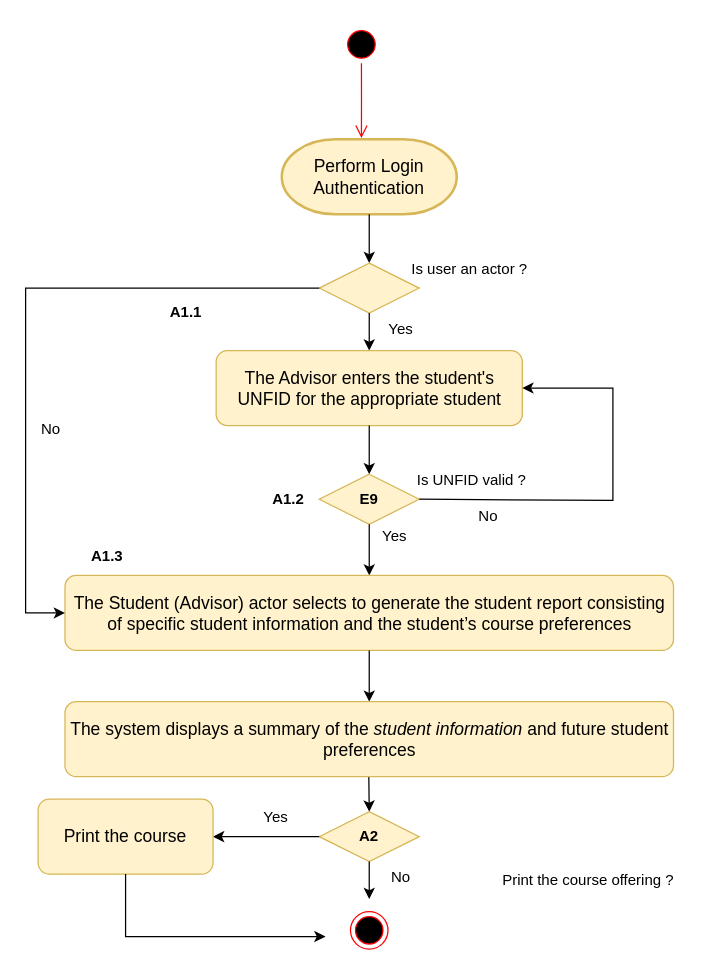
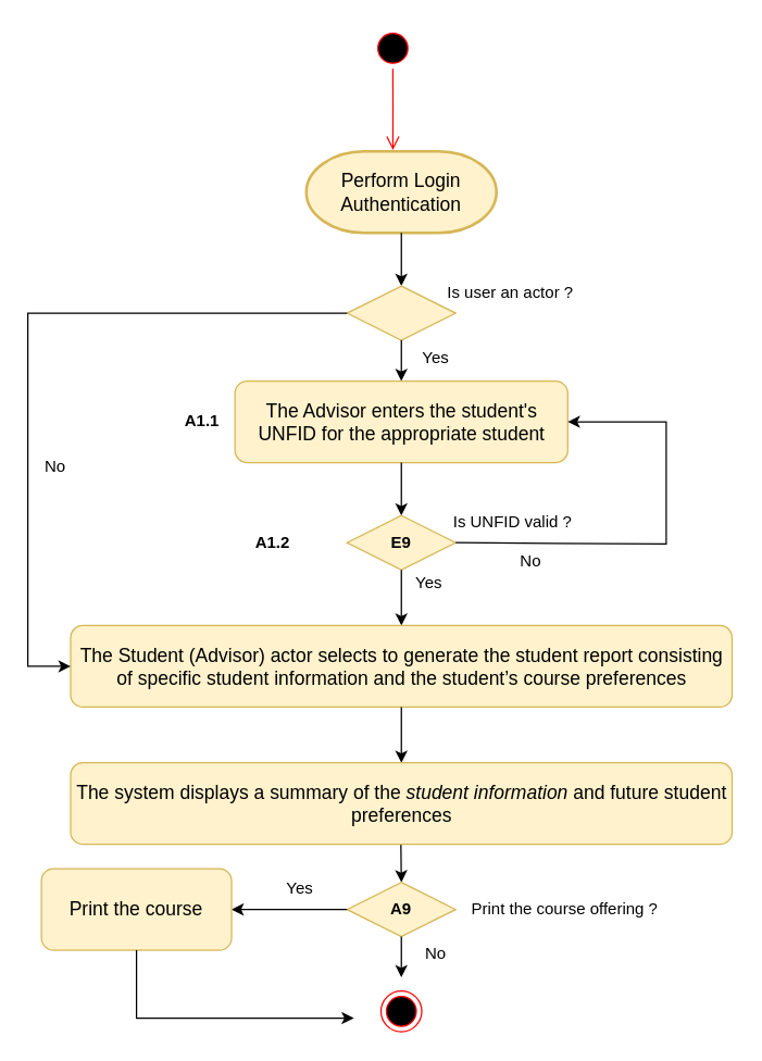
  <mxCell id="0" />
  <mxCell id="1" parent="0" />
  <mxCell id="2" value="&lt;span style=&quot;font-size: 14px;&quot;&gt;Perform Login Authentication&lt;/span&gt;" style="strokeWidth=2;html=1;shape=mxgraph.flowchart.terminator;whiteSpace=wrap;fillColor=#fff2cc;strokeColor=#d6b656;" parent="1" vertex="1"><mxGeometry x="225" y="111" width="140" height="60" as="geometry" /></mxCell>
  <mxCell id="3" value="" style="ellipse;html=1;shape=startState;fillColor=#000000;strokeColor=#ff0000;" parent="1" vertex="1"><mxGeometry x="273.75" y="20" width="30" height="30" as="geometry" /></mxCell>
  <mxCell id="4" value="" style="edgeStyle=orthogonalEdgeStyle;html=1;verticalAlign=bottom;endArrow=open;endSize=8;strokeColor=#ff0000;rounded=0;" parent="1" source="3" edge="1"><mxGeometry relative="1" as="geometry"><mxPoint x="288.75" y="110" as="targetPoint" /></mxGeometry></mxCell>
  <mxCell id="5" value="" style="endArrow=classic;html=1;rounded=0;exitX=0.5;exitY=1;exitDx=0;exitDy=0;exitPerimeter=0;entryX=0.5;entryY=0;entryDx=0;entryDy=0;" parent="1" source="2" edge="1"><mxGeometry width="50" height="50" relative="1" as="geometry"><mxPoint x="250" y="150" as="sourcePoint" /><mxPoint x="295" y="210" as="targetPoint" /></mxGeometry></mxCell>
  <mxCell id="6" value="" style="endArrow=classic;html=1;rounded=0;exitX=0.5;exitY=1;exitDx=0;exitDy=0;entryX=0.5;entryY=0;entryDx=0;entryDy=0;exitPerimeter=0;" parent="1" target="7" edge="1"><mxGeometry width="50" height="50" relative="1" as="geometry"><mxPoint x="294.66" y="621" as="sourcePoint" /><mxPoint x="294.66" y="652" as="targetPoint" /></mxGeometry></mxCell>
- <mxCell id="7" value="&lt;b&gt;A2&lt;/b&gt;" style="rhombus;whiteSpace=wrap;html=1;fillColor=#fff2cc;strokeColor=#d6b656;" parent="1" vertex="1"><mxGeometry x="255" y="649" width="80" height="40" as="geometry" /></mxCell>
+ <mxCell id="7" value="&lt;b&gt;A9&lt;/b&gt;" style="rhombus;whiteSpace=wrap;html=1;fillColor=#fff2cc;strokeColor=#d6b656;" parent="1" vertex="1"><mxGeometry x="255" y="649" width="80" height="40" as="geometry" /></mxCell>
  <mxCell id="8" value="" style="endArrow=classic;html=1;rounded=0;exitX=0;exitY=0.5;exitDx=0;exitDy=0;" parent="1" source="7" edge="1"><mxGeometry width="50" height="50" relative="1" as="geometry"><mxPoint x="304.66" y="631" as="sourcePoint" /><mxPoint x="170" y="669" as="targetPoint" /></mxGeometry></mxCell>
  <mxCell id="9" value="&lt;span style=&quot;font-size: 14px;&quot;&gt;Print the course&lt;/span&gt;" style="rounded=1;whiteSpace=wrap;html=1;fillColor=#fff2cc;strokeColor=#d6b656;" parent="1" vertex="1"><mxGeometry x="30" y="639" width="140" height="60" as="geometry" /></mxCell>
  <mxCell id="10" value="Yes" style="text;html=1;align=center;verticalAlign=middle;resizable=0;points=[];autosize=1;strokeColor=none;fillColor=none;" parent="1" vertex="1"><mxGeometry x="200" y="639" width="40" height="30" as="geometry" /></mxCell>
  <mxCell id="11" value="" style="endArrow=classic;html=1;rounded=0;exitX=0.5;exitY=1;exitDx=0;exitDy=0;" parent="1" source="9" edge="1"><mxGeometry width="50" height="50" relative="1" as="geometry"><mxPoint x="265" y="679" as="sourcePoint" /><mxPoint x="260" y="749" as="targetPoint" /><Array as="points"><mxPoint x="100" y="749" /></Array></mxGeometry></mxCell>
  <mxCell id="12" value="" style="ellipse;html=1;shape=endState;fillColor=#000000;strokeColor=#ff0000;" parent="1" vertex="1"><mxGeometry x="280" y="729" width="30" height="30" as="geometry" /></mxCell>
  <mxCell id="13" value="" style="endArrow=classic;html=1;rounded=0;exitX=0.5;exitY=1;exitDx=0;exitDy=0;" parent="1" source="7" edge="1"><mxGeometry width="50" height="50" relative="1" as="geometry"><mxPoint x="265" y="679" as="sourcePoint" /><mxPoint x="295" y="719" as="targetPoint" /></mxGeometry></mxCell>
  <mxCell id="14" value="No" style="text;html=1;align=center;verticalAlign=middle;resizable=0;points=[];autosize=1;strokeColor=none;fillColor=none;" parent="1" vertex="1"><mxGeometry x="300" y="687" width="40" height="30" as="geometry" /></mxCell>
- <mxCell id="15" value="Print the course offering ?" style="text;html=1;align=center;verticalAlign=middle;resizable=0;points=[];autosize=1;strokeColor=none;fillColor=none;" parent="1" vertex="1"><mxGeometry x="390" y="689" width="160" height="30" as="geometry" /></mxCell>
+ <mxCell id="15" value="Print the course offering ?" style="text;html=1;align=center;verticalAlign=middle;resizable=0;points=[];autosize=1;strokeColor=none;fillColor=none;" parent="1" vertex="1"><mxGeometry x="335" y="654" width="160" height="30" as="geometry" /></mxCell>
  <mxCell id="16" value="" style="rhombus;whiteSpace=wrap;html=1;fillColor=#fff2cc;strokeColor=#d6b656;" parent="1" vertex="1"><mxGeometry x="255" y="210" width="80" height="40" as="geometry" /></mxCell>
  <mxCell id="17" value="Is user an actor ?" style="text;html=1;align=center;verticalAlign=middle;resizable=0;points=[];autosize=1;strokeColor=none;fillColor=none;" parent="1" vertex="1"><mxGeometry x="310" y="200" width="130" height="30" as="geometry" /></mxCell>
  <mxCell id="18" value="" style="endArrow=classic;html=1;rounded=0;exitX=0.5;exitY=1;exitDx=0;exitDy=0;" parent="1" source="16" edge="1"><mxGeometry width="50" height="50" relative="1" as="geometry"><mxPoint x="305" y="181" as="sourcePoint" /><mxPoint x="295" y="280" as="targetPoint" /></mxGeometry></mxCell>
  <mxCell id="19" value="&lt;span style=&quot;font-size: 14px;&quot;&gt;The Advisor enters the student's UNFID for the appropriate student&lt;/span&gt;" style="rounded=1;whiteSpace=wrap;html=1;fillColor=#fff2cc;strokeColor=#d6b656;" parent="1" vertex="1"><mxGeometry x="172.5" y="280" width="245" height="60" as="geometry" /></mxCell>
  <mxCell id="20" value="" style="endArrow=classic;html=1;rounded=0;exitX=0.5;exitY=1;exitDx=0;exitDy=0;exitPerimeter=0;entryX=0.5;entryY=0;entryDx=0;entryDy=0;" parent="1" edge="1"><mxGeometry width="50" height="50" relative="1" as="geometry"><mxPoint x="295" y="340" as="sourcePoint" /><mxPoint x="295" y="379" as="targetPoint" /></mxGeometry></mxCell>
  <mxCell id="21" value="&lt;b&gt;E9&lt;/b&gt;" style="rhombus;whiteSpace=wrap;html=1;fillColor=#fff2cc;strokeColor=#d6b656;" parent="1" vertex="1"><mxGeometry x="255" y="379" width="80" height="40" as="geometry" /></mxCell>
  <mxCell id="22" value="&amp;nbsp;Is UNFID valid ?" style="text;html=1;align=center;verticalAlign=middle;resizable=0;points=[];autosize=1;strokeColor=none;fillColor=none;" parent="1" vertex="1"><mxGeometry x="320" y="369" width="110" height="30" as="geometry" /></mxCell>
  <mxCell id="23" value="" style="endArrow=classic;html=1;rounded=0;exitX=0.5;exitY=1;exitDx=0;exitDy=0;entryX=0.5;entryY=0;entryDx=0;entryDy=0;" parent="1" source="21" target="28" edge="1"><mxGeometry width="50" height="50" relative="1" as="geometry"><mxPoint x="305" y="350" as="sourcePoint" /><mxPoint x="295" y="449" as="targetPoint" /></mxGeometry></mxCell>
  <mxCell id="24" value="" style="endArrow=classic;html=1;rounded=0;exitX=1;exitY=0.5;exitDx=0;exitDy=0;entryX=1;entryY=0.5;entryDx=0;entryDy=0;" parent="1" source="21" target="19" edge="1"><mxGeometry width="50" height="50" relative="1" as="geometry"><mxPoint x="305" y="429" as="sourcePoint" /><mxPoint x="305" y="459" as="targetPoint" /><Array as="points"><mxPoint x="490" y="400" /><mxPoint x="490" y="310" /></Array></mxGeometry></mxCell>
  <mxCell id="25" value="No" style="text;html=1;align=center;verticalAlign=middle;resizable=0;points=[];autosize=1;strokeColor=none;fillColor=none;" parent="1" vertex="1"><mxGeometry x="370" y="398" width="40" height="30" as="geometry" /></mxCell>
- <mxCell id="26" value="&lt;b&gt;A1.2&lt;/b&gt;" style="text;html=1;align=center;verticalAlign=middle;resizable=0;points=[];autosize=1;strokeColor=none;fillColor=none;" parent="1" vertex="1"><mxGeometry x="205" y="384" width="50" height="30" as="geometry" /></mxCell>
+ <mxCell id="26" value="&lt;b&gt;A1.2&lt;/b&gt;" style="text;html=1;align=center;verticalAlign=middle;resizable=0;points=[];autosize=1;strokeColor=none;fillColor=none;" parent="1" vertex="1"><mxGeometry x="175" y="384" width="50" height="30" as="geometry" /></mxCell>
  <mxCell id="27" value="Yes" style="text;html=1;align=center;verticalAlign=middle;resizable=0;points=[];autosize=1;strokeColor=none;fillColor=none;" parent="1" vertex="1"><mxGeometry x="295" y="414" width="40" height="30" as="geometry" /></mxCell>
  <mxCell id="28" value="&lt;font style=&quot;font-size: 14px;&quot; face=&quot;Helvetica&quot;&gt;The Student (Advisor) actor selects to generate the student report consisting of specific student information and the student’s course preferences&lt;/font&gt;" style="rounded=1;whiteSpace=wrap;html=1;fillColor=#fff2cc;strokeColor=#d6b656;" parent="1" vertex="1"><mxGeometry x="51.5" y="460" width="487" height="60" as="geometry" /></mxCell>
  <mxCell id="29" value="" style="endArrow=classic;html=1;rounded=0;exitX=0;exitY=0.5;exitDx=0;exitDy=0;entryX=0;entryY=0.5;entryDx=0;entryDy=0;" parent="1" source="16" target="28" edge="1"><mxGeometry width="50" height="50" relative="1" as="geometry"><mxPoint x="345" y="409" as="sourcePoint" /><mxPoint x="428" y="320" as="targetPoint" /><Array as="points"><mxPoint x="20" y="230" /><mxPoint x="20" y="490" /></Array></mxGeometry></mxCell>
  <mxCell id="30" value="Yes" style="text;html=1;align=center;verticalAlign=middle;resizable=0;points=[];autosize=1;strokeColor=none;fillColor=none;" parent="1" vertex="1"><mxGeometry x="300" y="248" width="40" height="30" as="geometry" /></mxCell>
  <mxCell id="31" value="No" style="text;html=1;align=center;verticalAlign=middle;resizable=0;points=[];autosize=1;strokeColor=none;fillColor=none;" parent="1" vertex="1"><mxGeometry x="20" y="328" width="40" height="30" as="geometry" /></mxCell>
- <mxCell id="32" value="&lt;b&gt;A1.3&lt;/b&gt;" style="text;html=1;align=center;verticalAlign=middle;resizable=0;points=[];autosize=1;strokeColor=none;fillColor=none;" parent="1" vertex="1"><mxGeometry x="60" y="430" width="50" height="30" as="geometry" /></mxCell>
  <mxCell id="33" value="" style="endArrow=classic;html=1;rounded=0;exitX=0.5;exitY=1;exitDx=0;exitDy=0;entryX=0.5;entryY=0;entryDx=0;entryDy=0;" parent="1" target="34" edge="1"><mxGeometry width="50" height="50" relative="1" as="geometry"><mxPoint x="295" y="520" as="sourcePoint" /><mxPoint x="295" y="550" as="targetPoint" /></mxGeometry></mxCell>
  <mxCell id="34" value="&lt;font style=&quot;font-size: 14px;&quot;&gt;The system displays a summary of the &lt;i&gt;student information&lt;/i&gt;&amp;nbsp;and future student preferences&lt;/font&gt;" style="rounded=1;whiteSpace=wrap;html=1;fillColor=#fff2cc;strokeColor=#d6b656;" parent="1" vertex="1"><mxGeometry x="51.5" y="561" width="487" height="60" as="geometry" /></mxCell>
- <mxCell id="35" value="&lt;b&gt;A1.1&lt;/b&gt;" style="text;html=1;align=center;verticalAlign=middle;resizable=0;points=[];autosize=1;strokeColor=none;fillColor=none;" parent="1" vertex="1"><mxGeometry x="122.5" y="235" width="50" height="30" as="geometry" /></mxCell>
+ <mxCell id="35" value="&lt;b&gt;A1.1&lt;/b&gt;" style="text;html=1;align=center;verticalAlign=middle;resizable=0;points=[];autosize=1;strokeColor=none;fillColor=none;" parent="1" vertex="1"><mxGeometry x="122.5" y="295" width="50" height="30" as="geometry" /></mxCell>
